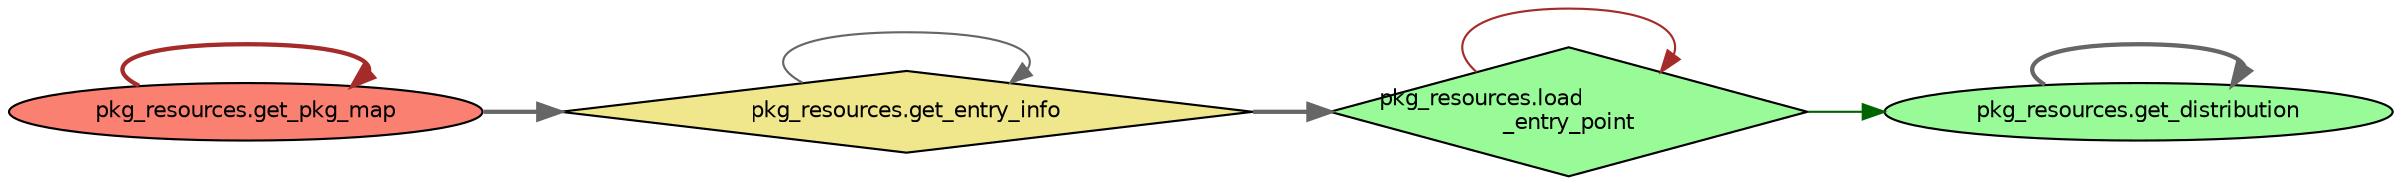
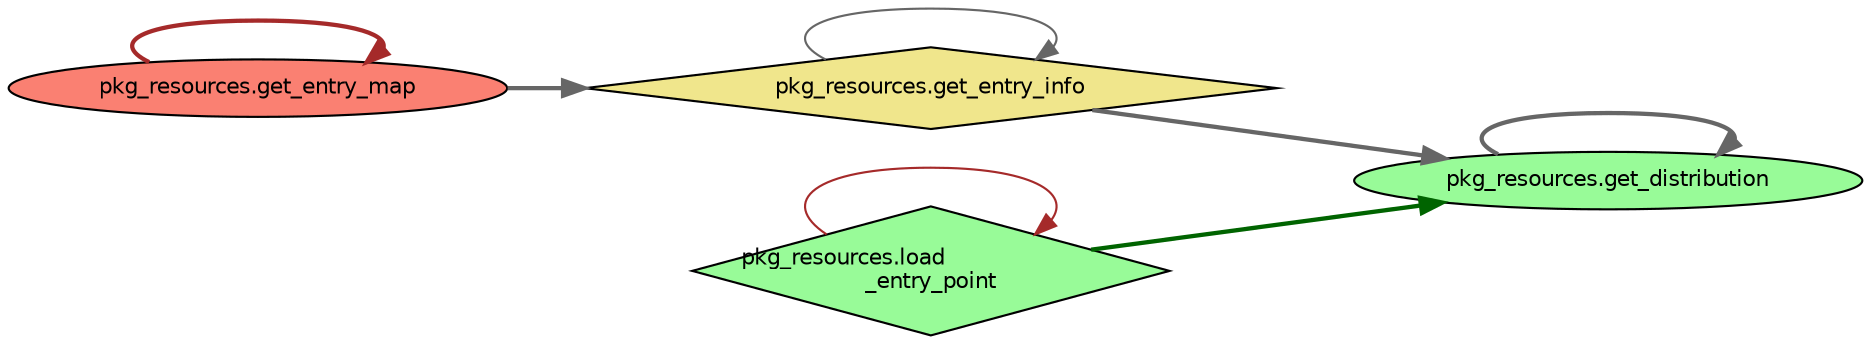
  digraph {
    rankdir=RL
    node [color=black fillcolor=palegreen fontname=Helvetica fontsize=10 shape=ellipse style=filled]
    edge [color=gray40 dir=back fontname=Helvetica fontsize=10 labelfontname=Helvetica labelfontsize=10 style=bold]
    n1 [fontcolor=black height=0.2 label="pkg_resources.get_distribution" width=0.4]
    n2 [fillcolor=khaki height=0.2 label="pkg_resources.get_entry_info" shape=diamond width=0.4]
    n3 [height=0.2 label="pkg_resources.load\l_entry_point" shape=diamond width=0.4]
-   n4 [fillcolor=salmon height=0.2 label="pkg_resources.get_pkg_map" width=0.4]
+   n4 [fillcolor=salmon height=0.2 label="pkg_resources.get_entry_map" width=0.4]
    n1 -> n1
-   n3 -> n2
-   n1 -> n3 [color=darkgreen style=solid]
+   n1 -> n2
+   n1 -> n3 [color=darkgreen]
    n2 -> n2 [style=solid]
    n2 -> n4
    n3 -> n3 [color=brown style=solid]
    n4 -> n4 [color=brown]
  }
